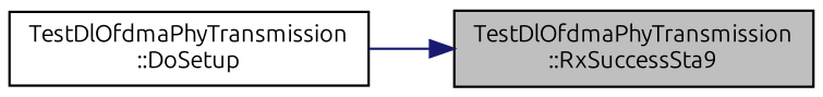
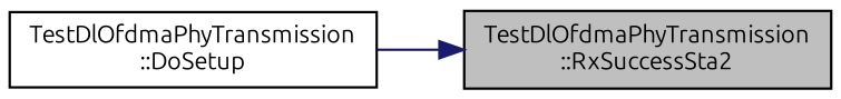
  digraph {
    rankdir=RL
    fontname=Ubuntu
    node [color=black fontname=Ubuntu fontsize=10 shape=record style=filled]
-   n1 [fillcolor=grey75 fontcolor=black height=0.2 label="TestDlOfdmaPhyTransmission\l::RxSuccessSta9" width=0.4]
+   n1 [fillcolor=grey75 fontcolor=black height=0.2 label="TestDlOfdmaPhyTransmission\l::RxSuccessSta2" width=0.4]
    n2 [fillcolor=white height=0.2 label="TestDlOfdmaPhyTransmission\l::DoSetup" width=0.4]
    n1 -> n2 [color=midnightblue dir=back fontname=Ubuntu fontsize=10 labelfontname=Helvetica labelfontsize=10 style=solid]
  }
